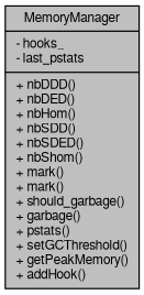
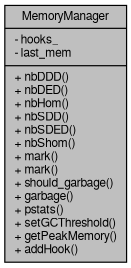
  digraph {
-   n1 [color=black fillcolor=grey75 fontcolor=black fontname=FreeSans fontsize=10 height=0.2 label="{MemoryManager\n|- hooks_\l- last_pstats\l|+ nbDDD()\l+ nbDED()\l+ nbHom()\l+ nbSDD()\l+ nbSDED()\l+ nbShom()\l+ mark()\l+ mark()\l+ should_garbage()\l+ garbage()\l+ pstats()\l+ setGCThreshold()\l+ getPeakMemory()\l+ addHook()\l}" shape=record style=filled width=0.4]
+   n1 [color=black fillcolor=grey75 fontcolor=black fontname=FreeSans fontsize=10 height=0.2 label="{MemoryManager\n|- hooks_\l- last_mem\l|+ nbDDD()\l+ nbDED()\l+ nbHom()\l+ nbSDD()\l+ nbSDED()\l+ nbShom()\l+ mark()\l+ mark()\l+ should_garbage()\l+ garbage()\l+ pstats()\l+ setGCThreshold()\l+ getPeakMemory()\l+ addHook()\l}" shape=record style=filled width=0.4]
  }
